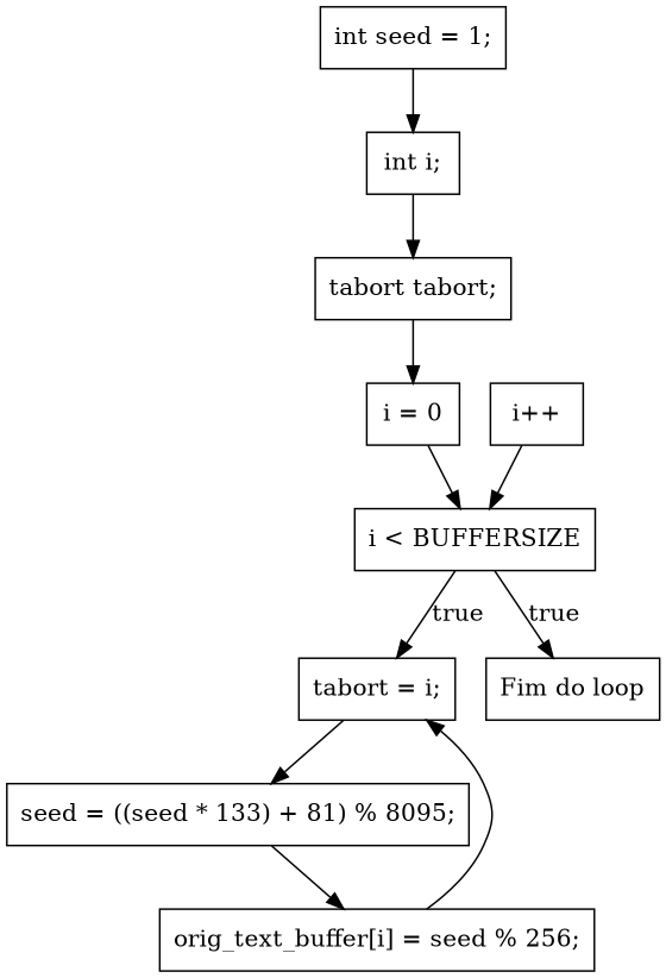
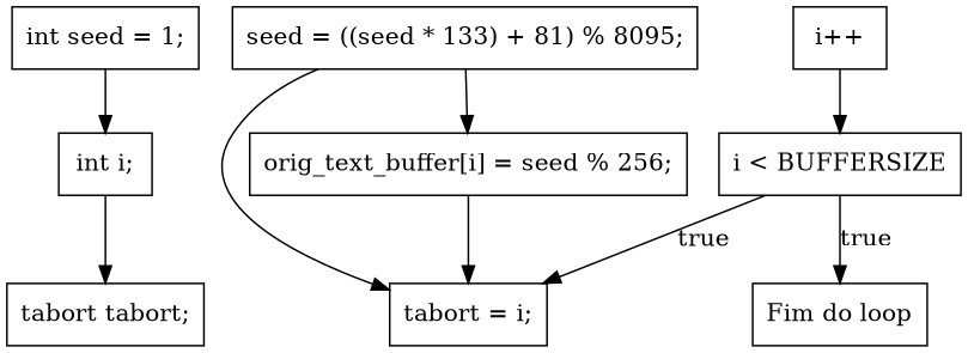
  digraph {
    node [shape=box]
    n1 [label="int seed = 1;"]
    n2 [label="int i;"]
    n3 [label="tabort tabort;"]
-   n4 [label="i = 0"]
    n5 [label="i < BUFFERSIZE"]
    n6 [label="tabort = i;"]
    n7 [label="Fim do loop"]
    n8 [label="seed = ((seed * 133) + 81) % 8095;"]
    n9 [label="orig_text_buffer[i] = seed % 256;"]
    n10 [label="i++"]
    n1 -> n2
    n2 -> n3
-   n3 -> n4
-   n4 -> n5
    n5 -> n6 [label=true]
    n5 -> n7 [label=true]
-   n6 -> n8
+   n8 -> n6
    n8 -> n9
    n9 -> n6
    n10 -> n5
  }
